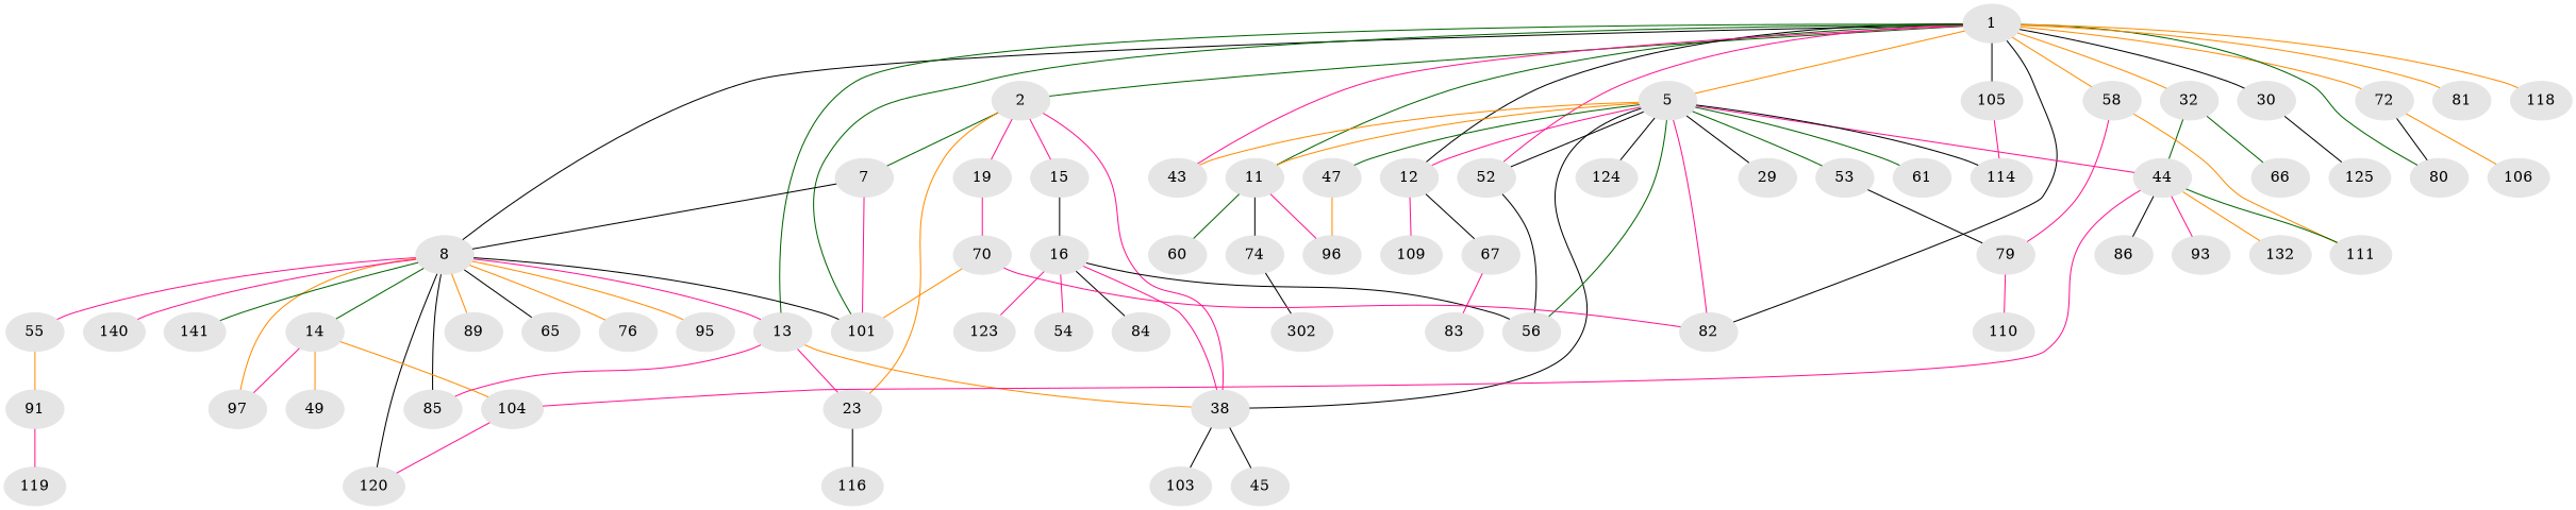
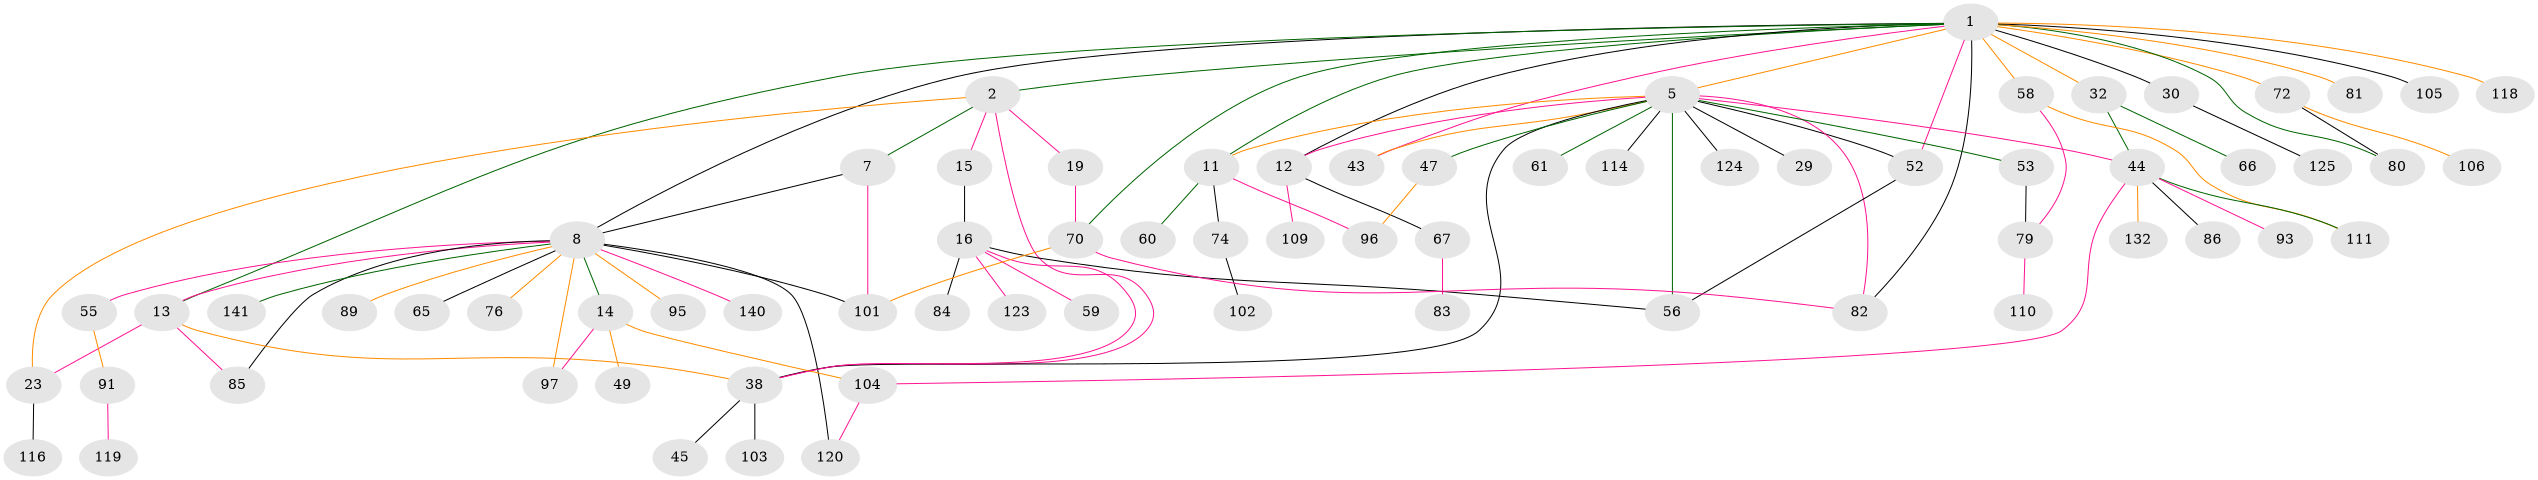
  graph {
    node [color=gray90 style=filled]
    edge [color=deeppink]
    1 [super="+3"]
    2
    5 [super="+26+50+48+51+28+33+99"]
    8 [super="+25"]
    11 [super="+24+20+41+18"]
    12
    13 [super="+17+117"]
    30 [super="+59"]
    32
    43
    52
    58 [super="+90"]
    72 [super="+77"]
    80 [super="+129"]
    81
    82
    101 [super="+128"]
    105
    118
    7
    15 [super="+130"]
    19
    23 [super="+98+69"]
    38 [super="+131"]
    29 [super="+73"]
    44 [super="+113+75"]
    47
    53
    56 [super="+78"]
    61
    114 [super="+121"]
    124
    89
    14 [super="+21+100+42"]
    55
    65
    76
    85 [super="+136"]
    95 [super="+126"]
    97
    120
    140
    141
    60
    74 [super="+138"]
    96
    109
    67 [super="+108"]
    125
    66
    111 [super="+133"]
    79 [super="+142+94"]
    106
    16 [super="+92+37"]
    70
    116 [super="+122"]
    45 [super="+137"]
    103
    104
    86 [super="+87"]
    93
    132
    49
    91
-   102 [label=302]
+   102
    83
-   54 [super="+64"]
+   54 [super="+64" label=59]
    84
    123
    110
    119
    1 -- 2 [color=darkgreen]
    1 -- 5 [color=darkorange]
    1 -- 8 [color=black]
    1 -- 11 [color=darkgreen]
    1 -- 12 [color=black]
    1 -- 13 [color=darkgreen]
    1 -- 30 [color=black]
    1 -- 32 [color=darkorange]
    1 -- 43
    1 -- 52
    1 -- 58 [color=darkorange weight=2]
    1 -- 72 [color=darkorange]
    1 -- 80 [color=darkgreen]
    1 -- 81 [color=darkorange]
    1 -- 82 [color=black]
-   1 -- 101 [color=darkgreen]
+   1 -- 70 [color=darkgreen]
    1 -- 105 [color=black]
    1 -- 118 [color=darkorange]
    2 -- 7 [color=darkgreen]
    2 -- 15
    2 -- 19
    2 -- 23 [color=darkorange]
    2 -- 38
    5 -- 11 [color=darkorange]
    5 -- 12
    5 -- 43 [color=darkorange]
    5 -- 52 [color=black]
    5 -- 82
    5 -- 38 [color=black]
    5 -- 29 [color=black]
    5 -- 44
    5 -- 47 [color=darkgreen]
    5 -- 53 [color=darkgreen]
    5 -- 56 [color=darkgreen]
    5 -- 61 [color=darkgreen]
    5 -- 114 [color=black]
    5 -- 124 [color=black]
    8 -- 13
    8 -- 101 [color=black]
    8 -- 89 [color=darkorange]
    8 -- 14 [color=darkgreen]
    8 -- 55
    8 -- 65 [color=black]
    8 -- 76 [color=darkorange]
    8 -- 85 [color=black]
    8 -- 95 [color=darkorange]
    8 -- 97 [color=darkorange]
    8 -- 120 [color=black weight=2]
    8 -- 140
    8 -- 141 [color=darkgreen]
    11 -- 60 [color=darkgreen]
    11 -- 74 [color=black weight=2]
    11 -- 96
    12 -- 109
    12 -- 67 [color=black]
    13 -- 23
    13 -- 38 [color=darkorange]
    13 -- 85
    30 -- 125 [color=black]
    32 -- 44 [color=darkgreen]
    32 -- 66 [color=darkgreen]
    52 -- 56 [color=black]
    58 -- 111 [color=darkorange]
    58 -- 79
    72 -- 80 [color=black]
    72 -- 106 [color=darkorange]
-   105 -- 114
    7 -- 8 [color=black]
    7 -- 101
    15 -- 16 [color=black]
    19 -- 70
    23 -- 116 [color=black]
    38 -- 45 [color=black]
    38 -- 103 [color=black]
    44 -- 111 [color=darkgreen]
    44 -- 104
    44 -- 86 [color=black]
    44 -- 93
    44 -- 132 [color=darkorange]
    47 -- 96 [color=darkorange]
    53 -- 79 [color=black]
    14 -- 97
    14 -- 104 [color=darkorange]
    14 -- 49 [color=darkorange]
    55 -- 91 [color=darkorange]
    74 -- 102 [color=black]
    67 -- 83
    79 -- 110
    16 -- 38
    16 -- 56 [color=black]
    16 -- 54
    16 -- 84 [color=black]
    16 -- 123
    70 -- 82
    70 -- 101 [color=darkorange]
    104 -- 120
    91 -- 119
  }
